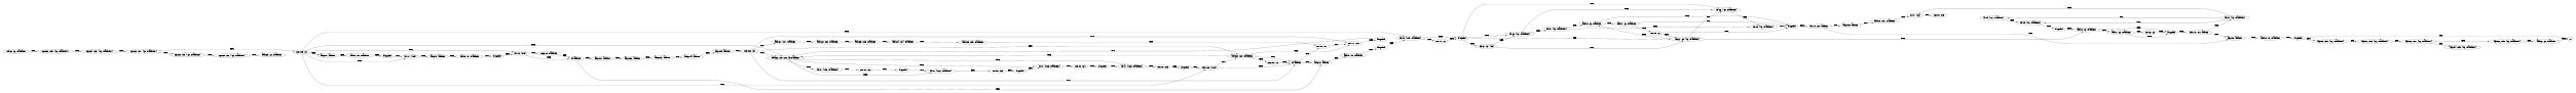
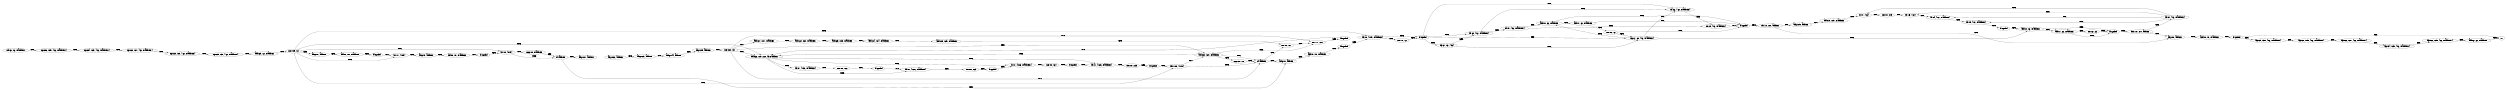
  digraph {
    rankdir=LR
    n1 [label="sub sp , sp , # address"]
    n2 [label="stp x26 , x25 , [ sp , # address ]"]
    n3 [label="stp x24 , x23 , [ sp , # address ]"]
    n4 [label="stp x22 , x21 , [ sp , # address ]"]
    n5 [label="stp x20 , x19 , [ sp , # address ]"]
    n6 [label="stp x29 , x30 , [ sp , # address ]"]
    n7 [label="add x29 , sp , # address"]
    n8 [label="mov x19 , x0"]
    n9 [label="adrp x0 , address"]
    n10 [label="ldr w1 , [ x19 ]"]
    n11 [label="ldr w8 , [ x19 ]"]
    n12 [label="ldr x0 , [ x19 , # address ]"]
    n13 [label="add x26 , x19 , x20 , lsl # address"]
    n14 [label="ldrsw x8 , [ x19 ]"]
    n15 [label="add x0 , x0 , # address"]
    n16 [label="adrp x0 , address"]
    n17 [label="cmp w8 , # address"]
    n18 [label="b.lt address"]
    n19 [label="mov x8 , sp"]
    n20 [label="bl symbol"]
    n21 [label="ldr x1 , [ x26 , # address ]"]
    n22 [label="ldr x1 , [ x26 , # address ]"]
    n23 [label="ldr x1 , [ x26 , # address ]"]
    n24 [label="ldr x1 , [ x26 , # address ]"]
    n25 [label="add x20 , x20 , # address"]
    n26 [label="b.lt address"]
    n27 [label="bl symbol"]
    n28 [label="add x0 , x0 , # address"]
    n29 [label="bl symbol"]
    n30 [label="adrp x0 , address"]
    n31 [label="adrp x21 , address"]
    n32 [label="add x0 , x0 , # address"]
    n33 [label="adrp x22 , address"]
    n34 [label="bl symbol"]
    n35 [label="adrp x23 , address"]
    n36 [label="ldp q1 , q0 , [ sp ]"]
    n37 [label="ldr q2 , [ sp , # address ]"]
    n38 [label="stp q1 , q0 , [ sp , # address ]"]
    n39 [label="str q2 , [ sp , # address ]"]
    n40 [label="ldr x8 , [ sp , # address ]"]
    n41 [label="add x0 , sp , # address"]
    n42 [label="add x0 , sp , # address"]
    n43 [label="str x8 , [ sp , # address ]"]
    n44 [label="add x1 , sp , # address"]
    n45 [label="bl symbol"]
    n46 [label="mov x2 , sp"]
    n47 [label="tbz w0 , # 0 , address"]
    n48 [label="add x1 , sp , # address"]
    n49 [label="bl symbol"]
    n50 [label="adrp x0 , address"]
    n51 [label="adrp x19 , address"]
    n52 [label="add x0 , x0 , # address"]
    n53 [label="add x19 , x19 , # address"]
    n54 [label="bl symbol"]
    n55 [label="ldr x1 , [ sp ]"]
    n56 [label="adrp x44 , address"]
    n57 [label="adrp x25 , address"]
    n58 [label="mov x20 , xzr"]
    n59 [label="add x21 , x21 , # address"]
    n60 [label="mov w1 , w20"]
    n61 [label="add x22 , x22 , # address"]
    n62 [label="bl symbol"]
    n63 [label="cmp x20 , x8"]
    n64 [label="mov x0 , x21"]
    n65 [label="add x23 , x23 , # address"]
    n66 [label="add x24 , x24 , # address"]
    n67 [label="add x25 , x25 , # address"]
    n68 [label="ldp x29 , x30 , [ sp , # address ]"]
    n69 [label=ret]
    n70 [label="ldp x20 , x19 , [ sp , # address ]"]
    n71 [label="ldp x22 , x21 , [ sp , # address ]"]
    n72 [label="ldp x24 , x23 , [ sp , # address ]"]
    n73 [label="ldp x26 , x25 , [ sp , # address ]"]
    n74 [label="add sp , sp , # address"]
    n75 [label="ldr x2 , [ sp , # address ]"]
+   n76 [label="ldr w3 , [ x2 ]"]
    n77 [label="ldr x4 , [ x2 , # address ]"]
    n78 [label="ldr x5 , [ x2 , # address ]"]
    n79 [label="mov x0 , x19"]
    n80 [label="bl symbol"]
    n81 [label="mov x0 , x22"]
    n82 [label="mov x0 , x23"]
    n83 [label="mov x0 , x24"]
    n84 [label="mov x0 , x25"]
    n85 [label="bl symbol"]
    n86 [label="bl symbol"]
    n87 [label="bl symbol"]
    n88 [label="bl symbol"]
    n89 [label="mov x2 , sp"]
    n90 [label="tbnz w0 , # 0 , address"]
    n1 -> n2 [label=CFG]
    n2 -> n3 [label=CFG]
    n3 -> n4 [label=CFG]
    n4 -> n5 [label=CFG]
    n5 -> n6 [label=CFG]
    n6 -> n7 [label=CFG]
-   n4 -> n8 [label=CFG]
+   n7 -> n8 [label=CFG]
    n8 -> n9 [label=CFG]
    n8 -> n10 [label=DFG]
    n8 -> n11 [label=DFG]
    n8 -> n12 [label=DFG]
    n8 -> n13 [label=DFG]
    n8 -> n14 [label=DFG]
    n9 -> n15 [label=CFG]
    n10 -> n16 [label=CFG]
    n11 -> n17 [label=CFG]
    n11 -> n18 [label=DFG]
    n12 -> n19 [label=CFG]
    n12 -> n20 [label=DFG]
    n13 -> n21 [label=DFG]
    n13 -> n22 [label=DFG]
    n13 -> n23 [label=DFG]
    n13 -> n24 [label=DFG]
    n14 -> n25 [label=CFG]
    n14 -> n26 [label=DFG]
    n15 -> n27 [label=CFG]
    n16 -> n28 [label=CFG]
    n17 -> n18 [label=CFG]
    n18 -> n30 [label=CFG]
    n18 -> n31 [label=CFG]
    n19 -> n20 [label=CFG]
    n20 -> n36 [label=DFG]
    n20 -> n37 [label=DFG]
    n20 -> n38 [label=DFG]
    n20 -> n39 [label=DFG]
    n21 -> n81 [label=CFG]
    n22 -> n82 [label=CFG]
    n23 -> n83 [label=CFG]
    n24 -> n84 [label=CFG]
    n25 -> n13 [label=DFG]
    n25 -> n26 [label=DFG]
    n25 -> n60 [label=DFG]
    n25 -> n63 [label=CFG]
    n26 -> n30 [label=CFG]
    n26 -> n64 [label=CFG]
    n27 -> n10 [label=CFG]
    n28 -> n29 [label=CFG]
    n29 -> n11 [label=CFG]
    n30 -> n32 [label=CFG]
-   n31 -> n33 [label=CFG]
    n32 -> n34 [label=CFG]
    n33 -> n35 [label=CFG]
    n34 -> n12 [label=CFG]
    n35 -> n56 [label=CFG]
    n36 -> n37 [label=CFG]
    n36 -> n38 [label=DFG]
    n37 -> n39 [label=DFG]
    n37 -> n40 [label=CFG]
    n38 -> n39 [label=CFG]
    n38 -> n41 [label=DFG]
    n38 -> n42 [label=DFG]
    n39 -> n43 [label=CFG]
    n40 -> n41 [label=CFG]
    n40 -> n43 [label=DFG]
    n41 -> n44 [label=CFG]
    n41 -> n45 [label=DFG]
    n42 -> n48 [label=CFG]
    n42 -> n49 [label=DFG]
    n43 -> n45 [label=CFG]
    n44 -> n45 [label=DFG]
    n44 -> n46 [label=CFG]
    n45 -> n47 [label=DFG]
    n46 -> n38 [label=CFG]
    n46 -> n45 [label=DFG]
    n47 -> n50 [label=CFG]
    n47 -> n51 [label=CFG]
    n48 -> n49 [label=DFG]
    n48 -> n89 [label=CFG]
    n49 -> n90 [label=DFG]
    n50 -> n52 [label=CFG]
    n51 -> n53 [label=CFG]
    n52 -> n54 [label=CFG]
    n53 -> n55 [label=CFG]
    n54 -> n68 [label=CFG]
    n54 -> n69 [label=DFG]
    n55 -> n79 [label=CFG]
    n56 -> n57 [label=CFG]
    n57 -> n58 [label=CFG]
    n58 -> n13 [label=DFG]
    n58 -> n25 [label=DFG]
    n58 -> n26 [label=DFG]
    n58 -> n59 [label=CFG]
    n58 -> n60 [label=DFG]
    n59 -> n61 [label=CFG]
    n60 -> n62 [label=CFG]
    n61 -> n65 [label=CFG]
    n62 -> n13 [label=CFG]
    n63 -> n26 [label=CFG]
    n64 -> n60 [label=CFG]
    n65 -> n66 [label=CFG]
    n66 -> n67 [label=CFG]
    n67 -> n64 [label=CFG]
    n68 -> n70 [label=CFG]
    n70 -> n71 [label=CFG]
    n71 -> n72 [label=CFG]
-   n71 -> n73 [label=CFG]
+   n72 -> n73 [label=CFG]
    n73 -> n74 [label=CFG]
    n74 -> n69 [label=CFG]
    n75 -> n55 [label=CFG]
+   n75 -> n76 [label=DFG]
    n75 -> n77 [label=DFG]
    n75 -> n78 [label=DFG]
+   n76 -> n77 [label=CFG]
    n77 -> n78 [label=CFG]
    n78 -> n80 [label=CFG]
+   n79 -> n76 [label=CFG]
    n80 -> n42 [label=CFG]
    n81 -> n85 [label=CFG]
    n82 -> n86 [label=CFG]
    n83 -> n87 [label=CFG]
    n84 -> n88 [label=CFG]
    n85 -> n22 [label=CFG]
    n86 -> n23 [label=CFG]
    n87 -> n24 [label=CFG]
    n88 -> n14 [label=CFG]
    n89 -> n49 [label=DFG]
    n90 -> n50 [label=CFG]
    n90 -> n75 [label=CFG]
  }
